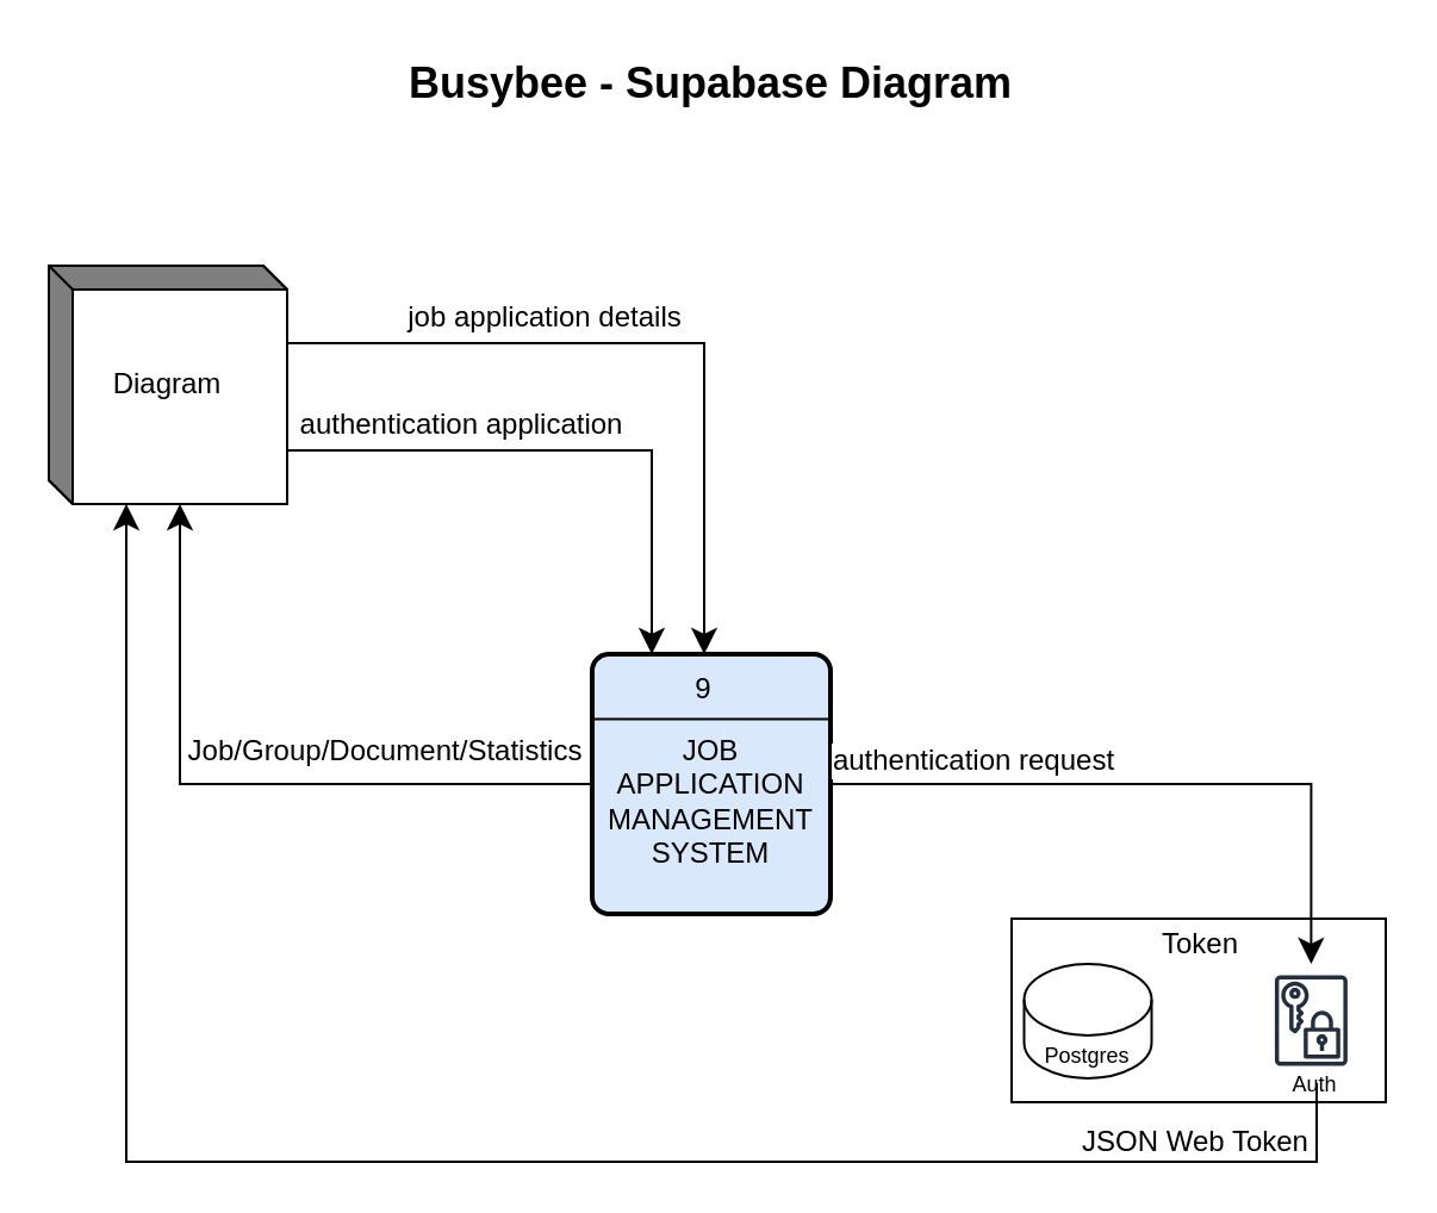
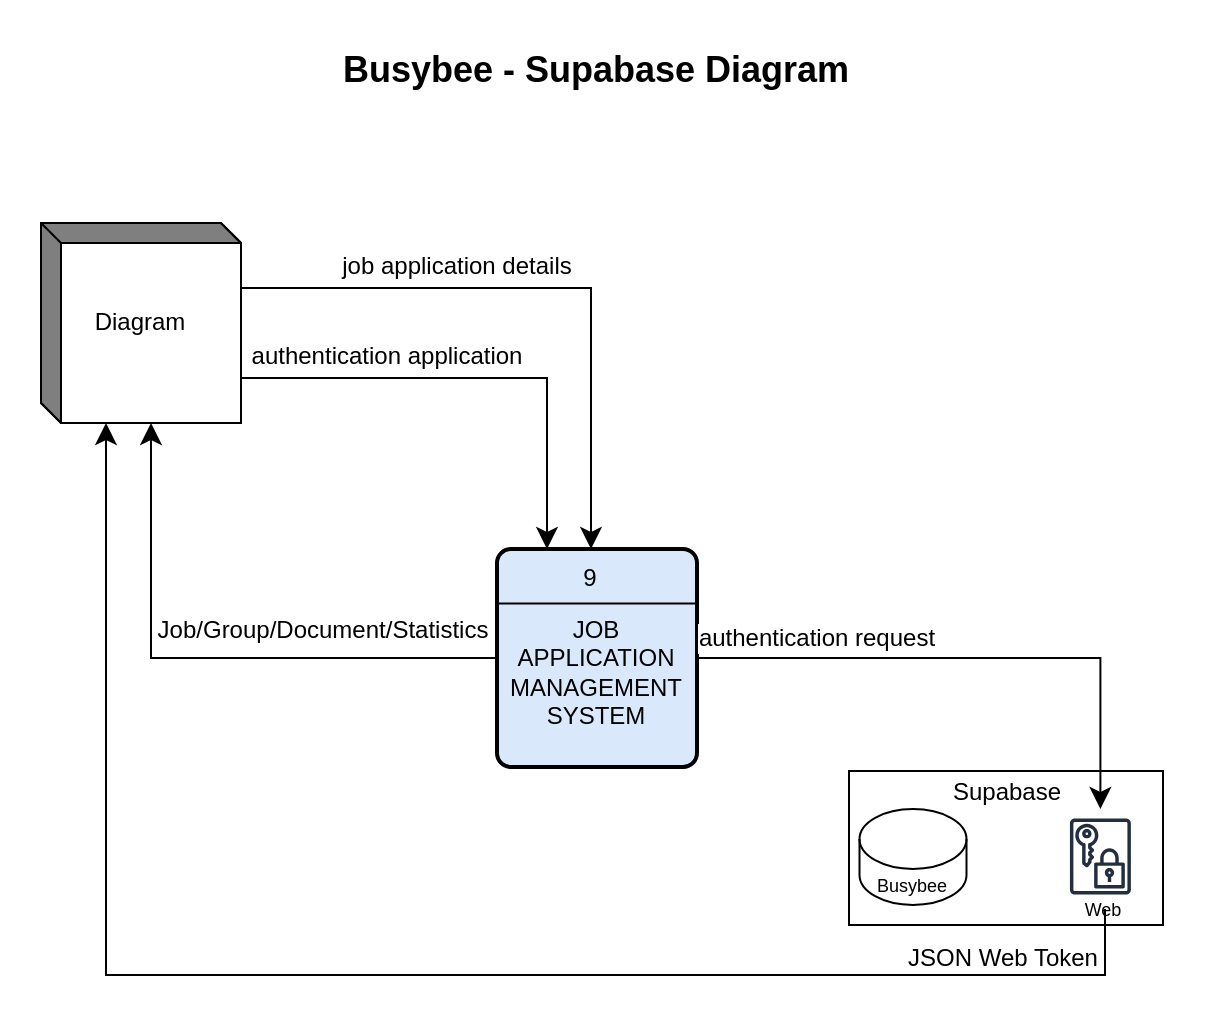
  <mxCell id="0" />
  <mxCell id="1" parent="0" />
  <mxCell id="2" value="" style="group" parent="1" vertex="1" connectable="0"><mxGeometry x="436" y="383" width="145" height="80" as="geometry" /></mxCell>
  <mxCell id="3" value="" style="group" parent="2" vertex="1" connectable="0"><mxGeometry y="9" width="145" height="71" as="geometry" /></mxCell>
  <mxCell id="4" value="" style="rounded=0;whiteSpace=wrap;html=1;" parent="3" vertex="1"><mxGeometry x="-12" y="-7" width="157" height="77" as="geometry" /></mxCell>
  <mxCell id="5" value="" style="shape=cylinder3;whiteSpace=wrap;html=1;boundedLbl=1;backgroundOutline=1;size=15;" parent="3" vertex="1"><mxGeometry x="-6.75" y="12" width="53.5" height="48" as="geometry" /></mxCell>
  <mxCell id="6" value="" style="group" parent="3" vertex="1" connectable="0"><mxGeometry x="86" y="12" width="59" height="64" as="geometry" /></mxCell>
  <mxCell id="7" value="" style="sketch=0;outlineConnect=0;fontColor=#232F3E;gradientColor=none;strokeColor=#232F3E;fillColor=#ffffff;dashed=0;verticalLabelPosition=bottom;verticalAlign=top;align=center;html=1;fontSize=12;fontStyle=0;aspect=fixed;shape=mxgraph.aws4.resourceIcon;resIcon=mxgraph.aws4.data_encryption_key;" parent="6" vertex="1"><mxGeometry x="3.933" width="47.543" height="47.543" as="geometry" /></mxCell>
- <mxCell id="8" value="&lt;font style=&quot;font-size: 9px;&quot;&gt;Auth&lt;/font&gt;" style="text;html=1;align=center;verticalAlign=middle;whiteSpace=wrap;rounded=0;" parent="6" vertex="1"><mxGeometry y="36.571" width="59" height="27.429" as="geometry" /></mxCell>
+ <mxCell id="8" value="&lt;font style=&quot;font-size: 9px;&quot;&gt;Web&lt;/font&gt;" style="text;html=1;align=center;verticalAlign=middle;whiteSpace=wrap;rounded=0;" parent="6" vertex="1"><mxGeometry y="36.571" width="59" height="27.429" as="geometry" /></mxCell>
  <mxCell id="9" value="" style="group" parent="3" vertex="1" connectable="0"><mxGeometry x="-10" y="18.5" width="60" height="51" as="geometry" /></mxCell>
- <mxCell id="10" value="&lt;font style=&quot;font-size: 9px;&quot;&gt;Postgres&lt;/font&gt;" style="text;html=1;align=center;verticalAlign=middle;whiteSpace=wrap;rounded=0;" parent="9" vertex="1"><mxGeometry y="16.5" width="60" height="30" as="geometry" /></mxCell>
- <mxCell id="11" value="Token" style="text;html=1;align=center;verticalAlign=middle;whiteSpace=wrap;rounded=0;" parent="2" vertex="1"><mxGeometry x="40.06" width="54.87" height="25.09" as="geometry" /></mxCell>
+ <mxCell id="10" value="&lt;font style=&quot;font-size: 9px;&quot;&gt;Busybee&lt;/font&gt;" style="text;html=1;align=center;verticalAlign=middle;whiteSpace=wrap;rounded=0;" parent="9" vertex="1"><mxGeometry y="16.5" width="60" height="30" as="geometry" /></mxCell>
+ <mxCell id="11" value="Supabase" style="text;html=1;align=center;verticalAlign=middle;whiteSpace=wrap;rounded=0;" parent="2" vertex="1"><mxGeometry x="40.06" width="54.87" height="25.09" as="geometry" /></mxCell>
  <mxCell id="12" value="" style="group" parent="1" vertex="1" connectable="0"><mxGeometry x="248" y="274" width="100" height="109" as="geometry" /></mxCell>
  <mxCell id="13" value="&lt;div&gt;&lt;br&gt;&lt;/div&gt;&lt;div&gt;JOB APPLICATION MANAGEMENT SYSTEM&lt;/div&gt;" style="rounded=1;whiteSpace=wrap;html=1;absoluteArcSize=1;arcSize=14;strokeWidth=2;fillColor=#dae8fc;" parent="12" vertex="1"><mxGeometry width="100" height="109" as="geometry" /></mxCell>
  <mxCell id="14" value="" style="endArrow=none;html=1;rounded=0;fontSize=12;startSize=8;endSize=8;curved=1;exitX=0;exitY=0.25;exitDx=0;exitDy=0;entryX=1;entryY=0.25;entryDx=0;entryDy=0;" parent="12" source="13" target="13" edge="1"><mxGeometry width="50" height="50" relative="1" as="geometry"><mxPoint x="25" y="84" as="sourcePoint" /><mxPoint x="75" y="34" as="targetPoint" /></mxGeometry></mxCell>
  <mxCell id="15" value="9" style="text;html=1;align=center;verticalAlign=middle;whiteSpace=wrap;rounded=0;" parent="12" vertex="1"><mxGeometry x="17" width="60" height="30" as="geometry" /></mxCell>
  <mxCell id="16" value="" style="group" parent="1" vertex="1" connectable="0"><mxGeometry x="20" y="111" width="100" height="100" as="geometry" /></mxCell>
  <mxCell id="17" value="" style="html=1;dashed=0;whiteSpace=wrap;shape=mxgraph.dfd.externalEntity" parent="16" vertex="1"><mxGeometry width="100" height="100" as="geometry" /></mxCell>
  <mxCell id="18" value="Diagram" style="text;html=1;align=center;verticalAlign=middle;whiteSpace=wrap;rounded=0;" parent="16" vertex="1"><mxGeometry x="20" y="35" width="60" height="30" as="geometry" /></mxCell>
  <mxCell id="19" value="" style="endArrow=classic;html=1;rounded=0;fontSize=12;startSize=8;endSize=8;exitX=0;exitY=0;exitDx=100;exitDy=32.5;exitPerimeter=0;entryX=0.5;entryY=0;entryDx=0;entryDy=0;edgeStyle=orthogonalEdgeStyle;" parent="1" source="17" target="15" edge="1"><mxGeometry width="50" height="50" relative="1" as="geometry"><mxPoint x="182" y="231" as="sourcePoint" /><mxPoint x="232" y="181" as="targetPoint" /></mxGeometry></mxCell>
  <mxCell id="20" value="job application details" style="edgeLabel;html=1;align=center;verticalAlign=middle;resizable=0;points=[];fontSize=12;" parent="19" vertex="1" connectable="0"><mxGeometry x="-0.384" y="3" relative="1" as="geometry"><mxPoint x="13" y="-8" as="offset" /></mxGeometry></mxCell>
  <mxCell id="21" value="" style="endArrow=classic;html=1;rounded=0;fontSize=12;startSize=8;endSize=8;entryX=0;entryY=0;entryDx=55;entryDy=100;entryPerimeter=0;exitX=0;exitY=0.5;exitDx=0;exitDy=0;edgeStyle=orthogonalEdgeStyle;" parent="1" source="13" target="17" edge="1"><mxGeometry width="50" height="50" relative="1" as="geometry"><mxPoint x="182" y="397" as="sourcePoint" /><mxPoint x="232" y="347" as="targetPoint" /></mxGeometry></mxCell>
  <mxCell id="22" value="Job/Group/Document/Statistics" style="edgeLabel;html=1;align=center;verticalAlign=middle;resizable=0;points=[];fontSize=12;" parent="21" vertex="1" connectable="0"><mxGeometry x="-0.116" y="4" relative="1" as="geometry"><mxPoint x="40" y="-18" as="offset" /></mxGeometry></mxCell>
  <mxCell id="23" value="" style="endArrow=classic;html=1;rounded=0;fontSize=12;startSize=8;endSize=8;exitX=0;exitY=0;exitDx=100;exitDy=77.5;exitPerimeter=0;entryX=0.25;entryY=0;entryDx=0;entryDy=0;edgeStyle=orthogonalEdgeStyle;" parent="1" source="17" target="13" edge="1"><mxGeometry width="50" height="50" relative="1" as="geometry"><mxPoint x="202" y="407" as="sourcePoint" /><mxPoint x="252" y="357" as="targetPoint" /></mxGeometry></mxCell>
  <mxCell id="24" value="authentication application" style="edgeLabel;html=1;align=center;verticalAlign=middle;resizable=0;points=[];fontSize=12;" parent="1" vertex="1" connectable="0"><mxGeometry x="192" y="177" as="geometry" /></mxCell>
  <mxCell id="25" value="&lt;b&gt;&lt;font style=&quot;font-size: 18px;&quot;&gt;Busybee -&amp;nbsp;&lt;/font&gt;&lt;/b&gt;&lt;b style=&quot;background-color: transparent; color: light-dark(rgb(0, 0, 0), rgb(255, 255, 255));&quot;&gt;&lt;font style=&quot;font-size: 18px;&quot;&gt;Supabase Diagram&lt;/font&gt;&lt;/b&gt;" style="text;html=1;align=center;verticalAlign=middle;whiteSpace=wrap;rounded=0;" parent="1" vertex="1"><mxGeometry x="31" y="20" width="534" height="30" as="geometry" /></mxCell>
  <mxCell id="26" value="" style="endArrow=classic;html=1;rounded=0;fontSize=12;startSize=8;endSize=8;exitX=1;exitY=0.5;exitDx=0;exitDy=0;edgeStyle=orthogonalEdgeStyle;" parent="1" source="13" target="7" edge="1"><mxGeometry width="50" height="50" relative="1" as="geometry"><mxPoint x="268" y="350" as="sourcePoint" /><mxPoint x="318" y="300" as="targetPoint" /></mxGeometry></mxCell>
  <mxCell id="27" value="authentication request" style="edgeLabel;html=1;align=center;verticalAlign=middle;resizable=0;points=[];fontSize=12;" parent="26" vertex="1" connectable="0"><mxGeometry x="-0.881" y="-2" relative="1" as="geometry"><mxPoint x="43" y="-12" as="offset" /></mxGeometry></mxCell>
  <mxCell id="28" value="" style="endArrow=classic;html=1;rounded=0;fontSize=12;startSize=8;endSize=8;entryX=0;entryY=0;entryDx=32.5;entryDy=100;entryPerimeter=0;edgeStyle=orthogonalEdgeStyle;" parent="1" target="17" edge="1"><mxGeometry width="50" height="50" relative="1" as="geometry"><mxPoint x="552" y="454" as="sourcePoint" /><mxPoint x="318" y="400" as="targetPoint" /><Array as="points"><mxPoint x="552" y="487" /><mxPoint x="53" y="487" /></Array></mxGeometry></mxCell>
  <mxCell id="29" value="JSON Web Token" style="edgeLabel;html=1;align=center;verticalAlign=middle;resizable=0;points=[];fontSize=12;" parent="28" vertex="1" connectable="0"><mxGeometry x="-0.85" y="3" relative="1" as="geometry"><mxPoint x="-24" y="-12" as="offset" /></mxGeometry></mxCell>
